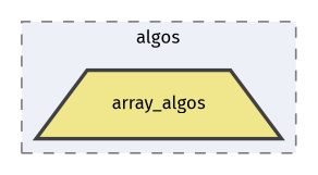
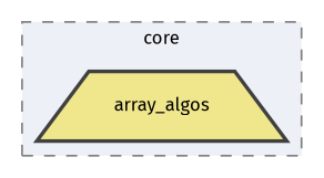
  digraph {
    compound=true
    rankdir=LR
    fontname="Fira Sans"
    n1 [color=grey25 fillcolor=khaki fontname="Fira Sans" fontsize=10 height=0.2 label=array_algos shape=trapezium style="filled,bold" width=0.4]
    subgraph cluster_1 {
      bgcolor="#edf0f7"
      fontsize=10
-     label=algos
+     label=core
      pencolor=grey50
      style="filled,dashed"
      n1
    }
  }
